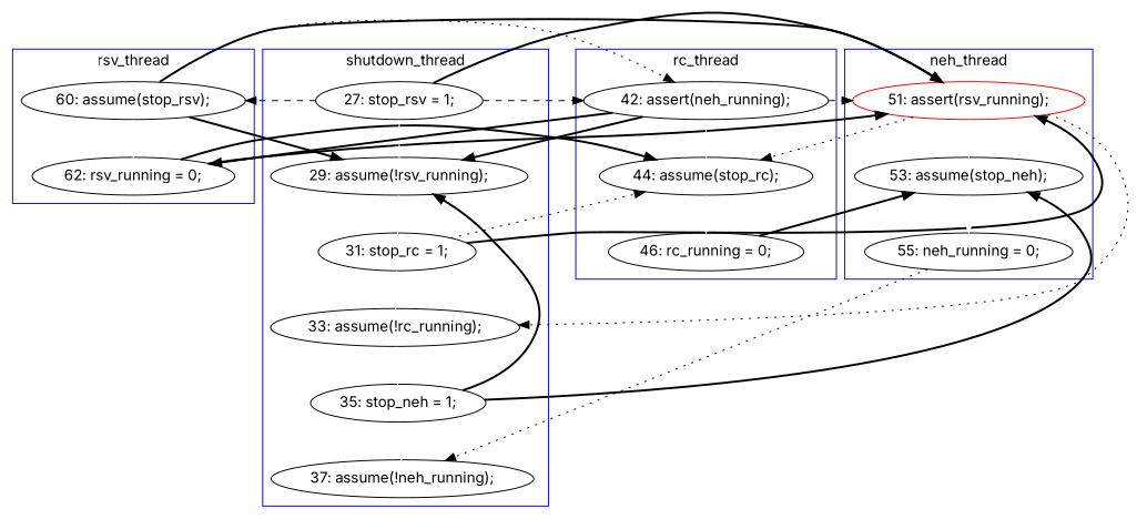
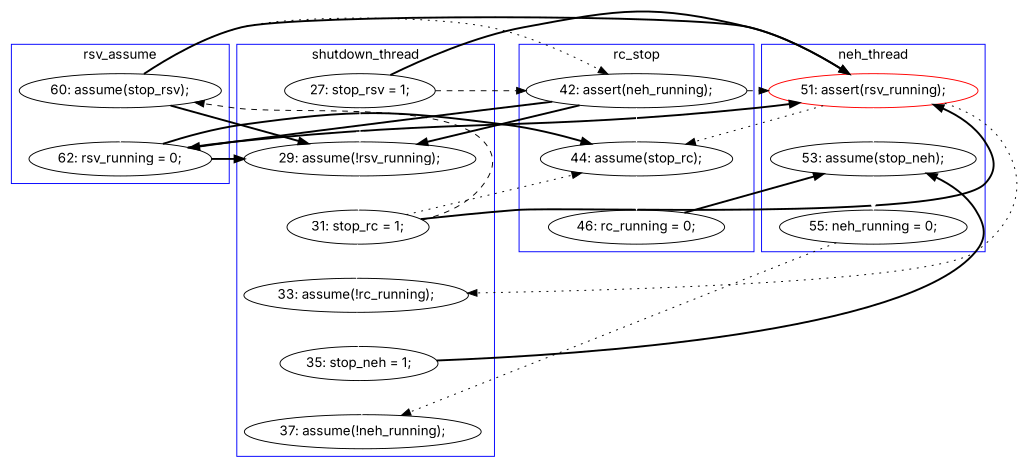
  digraph {
    fontname=Inter
    node [fontname=Inter]
    edge [color=black constraint=false fontname=Inter style=bold]
    n1 [label="62: rsv_running = 0;"]
    n2 [label="60: assume(stop_rsv);"]
    n3 [label="27: stop_rsv = 1;"]
    n4 [label="33: assume(!rc_running);"]
    n5 [label="37: assume(!neh_running);"]
    n6 [label="29: assume(!rsv_running);"]
    n7 [label="31: stop_rc = 1;"]
    n8 [label="35: stop_neh = 1;"]
    n9 [color=red label="51: assert(rsv_running);"]
    n10 [label="53: assume(stop_neh);"]
    n11 [label="55: neh_running = 0;"]
    n12 [label="44: assume(stop_rc);"]
    n13 [label="42: assert(neh_running);"]
    n14 [label="46: rc_running = 0;"]
    subgraph cluster_1 {
      color=blue
-     label=rsv_thread
+     label=rsv_assume
      n1
      n2
    }
    subgraph cluster_2 {
      color=blue
      label=shutdown_thread
      n3
      n4
      n5
      n6
      n7
      n8
    }
    subgraph cluster_3 {
      color=blue
      label=neh_thread
      n9
      n10
      n11
    }
    subgraph cluster_4 {
      color=blue
-     label=rc_thread
+     label=rc_stop
      n12
      n13
      n14
    }
-   n8 -> n6
+   n1 -> n6
    n1 -> n9
    n1 -> n12
    n2 -> n1 [color=white style=solid constraint=""]
    n2 -> n6
    n2 -> n9
    n2 -> n13 [style=dotted]
-   n3 -> n2 [style=dashed]
+   n7 -> n2 [style=dashed]
    n3 -> n6 [color=white style=solid constraint=""]
    n3 -> n9
    n3 -> n13 [style=dashed]
    n4 -> n8 [color=white style=solid constraint=""]
    n6 -> n7 [color=white style=solid constraint=""]
    n7 -> n4 [color=white style=solid constraint=""]
    n7 -> n9
    n7 -> n12 [style=dotted]
    n8 -> n5 [color=white style=solid constraint=""]
    n8 -> n10
    n9 -> n4 [style=dotted]
    n9 -> n10 [color=white style=solid constraint=""]
    n9 -> n12 [style=dotted]
    n10 -> n11 [color=white style=solid constraint=""]
    n11 -> n5 [style=dotted]
    n12 -> n14 [color=white style=solid constraint=""]
    n13 -> n1
    n13 -> n6
    n13 -> n9 [style=dashed]
    n13 -> n12 [color=white style=solid constraint=""]
    n14 -> n10
  }
